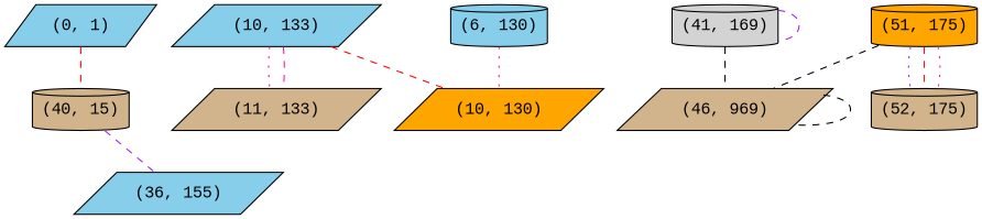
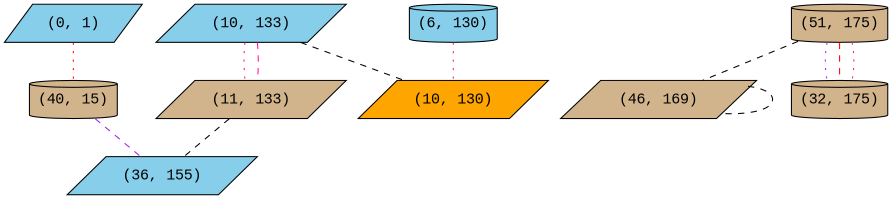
  graph {
    fontname="Liberation Mono"
    node [fillcolor=tan fontname="Liberation Mono" shape=parallelogram style=filled]
    edge [color=black fontname="Liberation Mono" style=dashed weight=1]
    "(11, 133)"
    "(10, 133)" [fillcolor=skyblue]
    "(10, 130)" [fillcolor=orange]
    "(36, 155)" [fillcolor=skyblue]
    n5 [fillcolor=skyblue label="(0, 1)"]
    n6 [label="(40, 15)" shape=cylinder]
-   "(41, 169)" [fillcolor=lightgrey shape=cylinder]
-   "(46, 169)" [label="(46, 969)"]
-   "(51, 175)" [fillcolor=orange shape=cylinder]
-   "(52, 175)" [shape=cylinder]
+   "(46, 169)"
+   "(51, 175)" [shape=cylinder]
+   "(52, 175)" [shape=cylinder label="(32, 175)"]
    "(6, 130)" [fillcolor=skyblue shape=cylinder]
+   "(11, 133)" -- "(36, 155)"
    "(10, 133)" -- "(11, 133)" [color=deeppink style=dotted weight=2]
    "(10, 133)" -- "(11, 133)" [color=deeppink]
-   "(10, 133)" -- "(10, 130)" [color=red]
-   n5 -- n6 [color=red weight=4]
+   "(10, 133)" -- "(10, 130)"
+   n5 -- n6 [color=red style=dotted weight=4]
    n6 -- "(36, 155)" [color=purple]
-   "(41, 169)" -- "(41, 169)" [color=purple weight=2]
-   "(41, 169)" -- "(46, 169)"
    "(46, 169)" -- "(46, 169)" [weight=2]
    "(51, 175)" -- "(46, 169)"
    "(51, 175)" -- "(52, 175)" [color=purple style=dotted]
    "(51, 175)" -- "(52, 175)" [color=red]
    "(51, 175)" -- "(52, 175)" [color=deeppink style=dotted]
    "(6, 130)" -- "(10, 130)" [color=deeppink style=dotted]
  }
